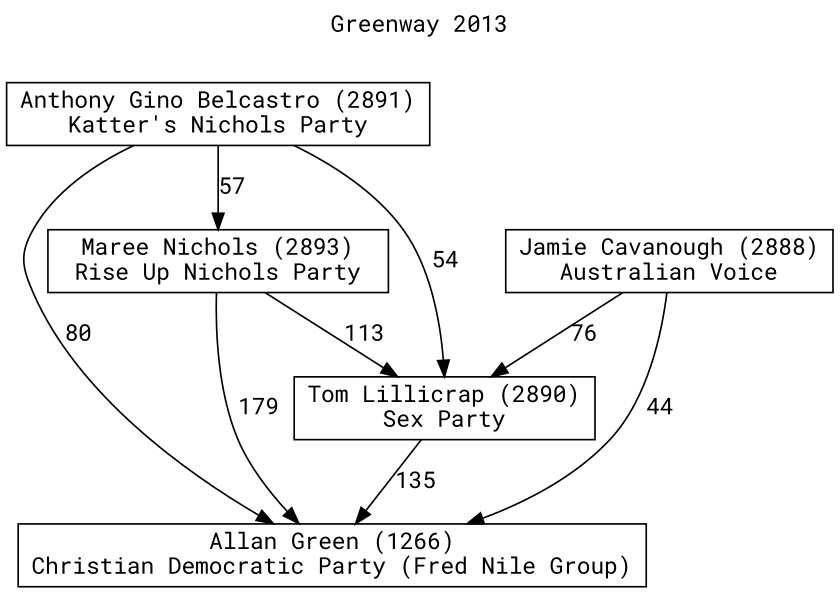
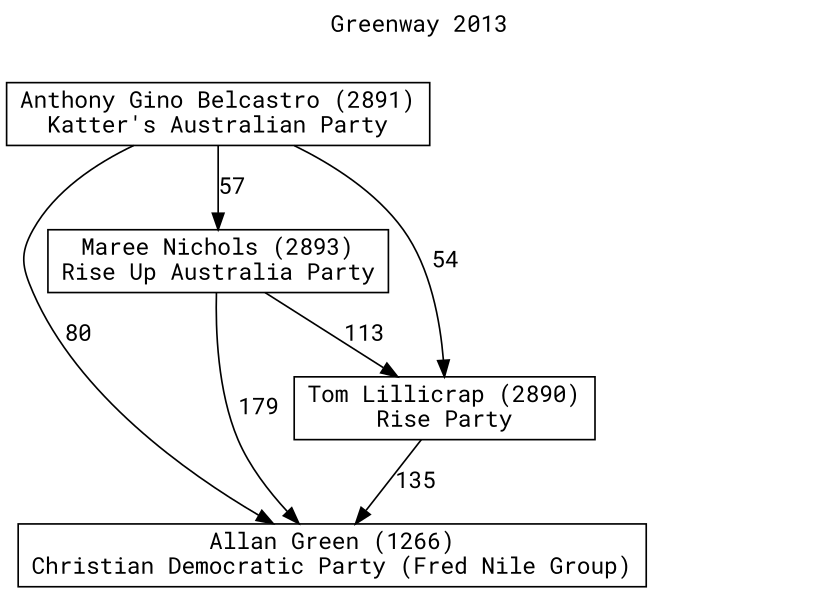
  digraph {
    fontname="Roboto Mono"
    label="Greenway 2013"
    labelloc=t
    mclimit=10
    node [fontname="Roboto Mono" shape=box]
    edge [fontname="Roboto Mono"]
    n1 [label="Allan Green (1266)\nChristian Democratic Party (Fred Nile Group)"]
-   n2 [label="Tom Lillicrap (2890)\nSex Party"]
-   n3 [label="Maree Nichols (2893)\nRise Up Nichols Party"]
-   n4 [label="Anthony Gino Belcastro (2891)\nKatter's Nichols Party"]
-   n5 [label="Jamie Cavanough (2888)\nAustralian Voice"]
+   n2 [label="Tom Lillicrap (2890)\nRise Party"]
+   n3 [label="Maree Nichols (2893)\nRise Up Australia Party"]
+   n4 [label="Anthony Gino Belcastro (2891)\nKatter's Australian Party"]
    n2 -> n1 [label=135]
    n3 -> n1 [label=179]
    n3 -> n2 [label=113]
    n4 -> n1 [label=80]
    n4 -> n2 [label=54]
    n4 -> n3 [label=57]
-   n5 -> n1 [label=44]
-   n5 -> n2 [label=76]
  }
